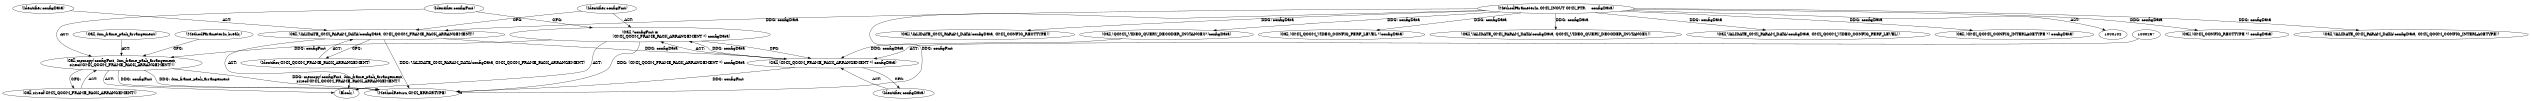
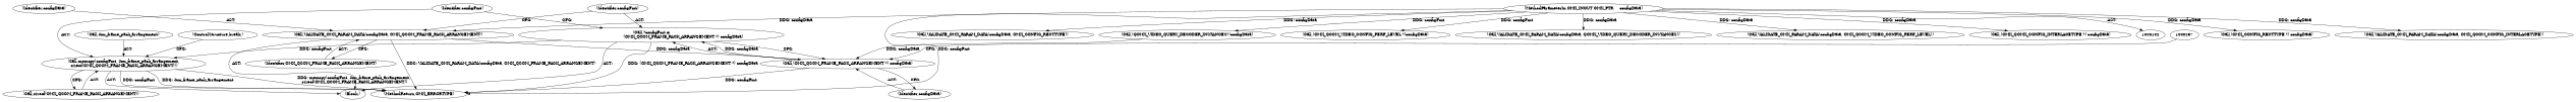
  digraph {
    n1 [label="(Call,memcpy(configFmt, &m_frame_pack_arrangement,\n sizeof(OMX_QCOM_FRAME_PACK_ARRANGEMENT)))"]
    n2 [label="(Call,sizeof(OMX_QCOM_FRAME_PACK_ARRANGEMENT))"]
    n3 [label="(Block,)"]
    n4 [label="(MethodReturn,OMX_ERRORTYPE)"]
    n5 [label="(Call,*configFmt =\n                                                   (OMX_QCOM_FRAME_PACK_ARRANGEMENT *) configData)"]
    n6 [label="(Call,(OMX_QCOM_FRAME_PACK_ARRANGEMENT *) configData)"]
    n7 [label="(Identifier,configData)"]
    n8 [label="(Call,VALIDATE_OMX_PARAM_DATA(configData, OMX_QCOM_FRAME_PACK_ARRANGEMENT))"]
    n9 [label="(Identifier,OMX_QCOM_FRAME_PACK_ARRANGEMENT)"]
    n10 [label="(MethodParameterIn,OMX_INOUT OMX_PTR     configData)"]
    n11 [label="(Call,(OMX_CONFIG_RECTTYPE *) configData)"]
    n12 [label="(Call,(QOMX_VIDEO_QUERY_DECODER_INSTANCES*)configData)"]
    n13 [label="(Call,VALIDATE_OMX_PARAM_DATA(configData, OMX_QCOM_CONFIG_INTERLACETYPE))"]
    n14 [label="(Call,VALIDATE_OMX_PARAM_DATA(configData, OMX_CONFIG_RECTTYPE))"]
    n15 [label="(Call,(OMX_QCOM_VIDEO_CONFIG_PERF_LEVEL *)configData)"]
    n16 [label="(Call,VALIDATE_OMX_PARAM_DATA(configData, QOMX_VIDEO_QUERY_DECODER_INSTANCES))"]
    n17 [label="(Call,VALIDATE_OMX_PARAM_DATA(configData, OMX_QCOM_VIDEO_CONFIG_PERF_LEVEL))"]
    n18 [label="(Call,(OMX_QOMX_CONFIG_INTERLACETYPE *) configData)"]
    1000102
-   n20 [label="(MethodParameterIn,break;)"]
+   n20 [label="(ControlStructure,break;)"]
    n21 [label="(Identifier,configFmt)"]
    n22 [label="(Identifier,configFmt)"]
    n23 [label="(Call,&m_frame_pack_arrangement)"]
    n24 [label="(Identifier,configData)"]
    1000237
    n1 -> n2 [label="CFG: "]
    n1 -> n3 [label="AST: "]
    n1 -> n4 [label="DDG: &m_frame_pack_arrangement"]
    n1 -> n4 [label="DDG: memcpy(configFmt, &m_frame_pack_arrangement,\n sizeof(OMX_QCOM_FRAME_PACK_ARRANGEMENT))"]
    n1 -> n4 [label="DDG: configFmt"]
    n2 -> n1 [label="AST: "]
    n5 -> n1 [label="DDG: configFmt"]
    n5 -> n3 [label="AST: "]
    n5 -> n4 [label="DDG: (OMX_QCOM_FRAME_PACK_ARRANGEMENT *) configData"]
    n5 -> n6 [label="CFG: "]
    n6 -> n4 [label="DDG: configFmt"]
    n6 -> n5 [label="AST: "]
    n6 -> n5 [label="DDG: configData"]
    n6 -> n7 [label="CFG: "]
    n7 -> n6 [label="AST: "]
    n8 -> n3 [label="AST: "]
    n8 -> n4 [label="DDG: VALIDATE_OMX_PARAM_DATA(configData, OMX_QCOM_FRAME_PACK_ARRANGEMENT)"]
    n8 -> n6 [label="DDG: configData"]
    n8 -> n9 [label="CFG: "]
    n9 -> n8 [label="AST: "]
    n10 -> n4 [label="DDG: configFmt"]
    n10 -> n8 [label="DDG: configData"]
    n10 -> n11 [label="DDG: configData"]
-   n10 -> n12 [label="DDG: configData"]
+   n10 -> n12 [label="DDG: configFmt"]
    n10 -> n13 [label="DDG: configData"]
    n10 -> n14 [label="DDG: configData"]
-   n10 -> n15 [label="DDG: configData"]
+   n10 -> n15 [label="DDG: configFmt"]
    n10 -> n16 [label="DDG: configData"]
    n10 -> n17 [label="DDG: configData"]
    n10 -> n18 [label="DDG: configData"]
    n10 -> 1000102 [label="AST: "]
    n12 -> n6 [label="DDG: configData"]
    n20 -> n1 [label="CFG: "]
    n21 -> n1 [label="AST: "]
    n21 -> n5 [label="CFG: "]
    n22 -> n5 [label="AST: "]
    n22 -> n8 [label="CFG: "]
    n23 -> n1 [label="AST: "]
    n24 -> n8 [label="AST: "]
-   1000237 -> n6 [label="AST: "]
+   1000237 -> n6 [label="CFG: "]
  }
